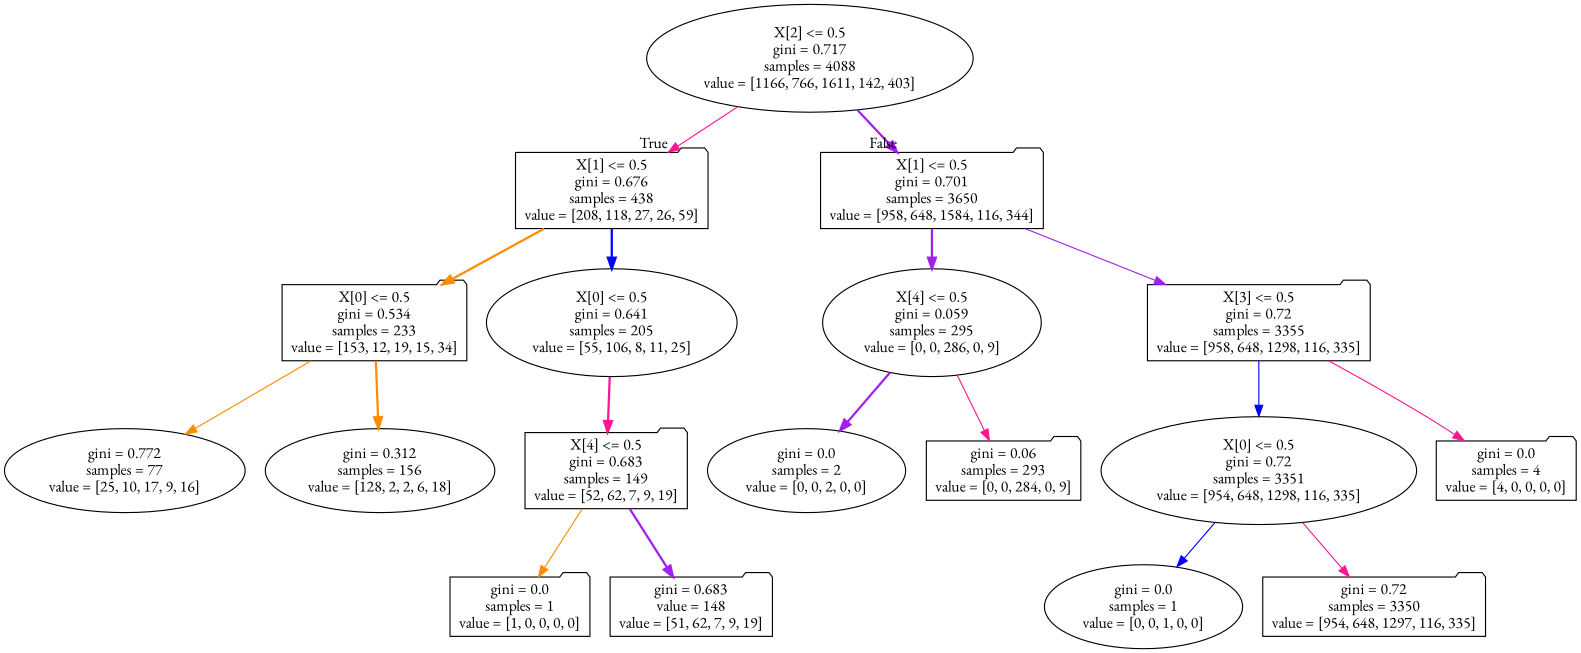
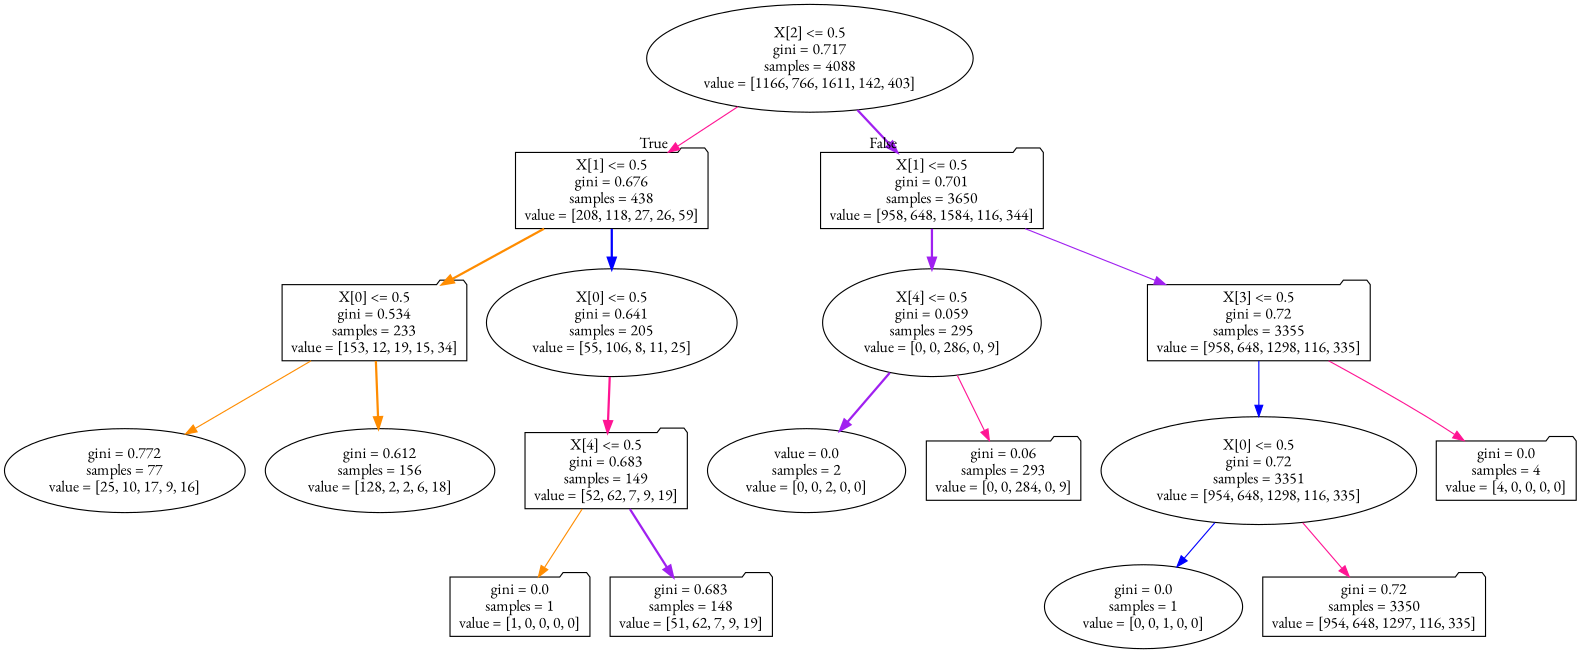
  digraph {
    fontname="EB Garamond"
    node [fontname="EB Garamond" shape=folder]
    edge [color=deeppink fontname="EB Garamond" style=solid]
    n1 [label="X[2] <= 0.5\ngini = 0.717\nsamples = 4088\nvalue = [1166, 766, 1611, 142, 403]" shape=ellipse]
    n2 [label="X[1] <= 0.5\ngini = 0.676\nsamples = 438\nvalue = [208, 118, 27, 26, 59]"]
    n3 [label="X[1] <= 0.5\ngini = 0.701\nsamples = 3650\nvalue = [958, 648, 1584, 116, 344]"]
    n4 [label="X[0] <= 0.5\ngini = 0.534\nsamples = 233\nvalue = [153, 12, 19, 15, 34]"]
    n5 [label="X[0] <= 0.5\ngini = 0.641\nsamples = 205\nvalue = [55, 106, 8, 11, 25]" shape=ellipse]
    n6 [label="X[4] <= 0.5\ngini = 0.059\nsamples = 295\nvalue = [0, 0, 286, 0, 9]" shape=ellipse]
    n7 [label="X[3] <= 0.5\ngini = 0.72\nsamples = 3355\nvalue = [958, 648, 1298, 116, 335]"]
    n8 [label="gini = 0.772\nsamples = 77\nvalue = [25, 10, 17, 9, 16]" shape=ellipse]
-   n9 [label="gini = 0.312\nsamples = 156\nvalue = [128, 2, 2, 6, 18]" shape=ellipse]
+   n9 [label="gini = 0.612\nsamples = 156\nvalue = [128, 2, 2, 6, 18]" shape=ellipse]
    n10 [label="X[4] <= 0.5\ngini = 0.683\nsamples = 149\nvalue = [52, 62, 7, 9, 19]"]
    n11 [label="gini = 0.0\nsamples = 1\nvalue = [1, 0, 0, 0, 0]"]
-   n12 [label="gini = 0.683\nvalue = 148\nvalue = [51, 62, 7, 9, 19]"]
-   n13 [label="gini = 0.0\nsamples = 2\nvalue = [0, 0, 2, 0, 0]" shape=ellipse]
+   n12 [label="gini = 0.683\nsamples = 148\nvalue = [51, 62, 7, 9, 19]"]
+   n13 [label="value = 0.0\nsamples = 2\nvalue = [0, 0, 2, 0, 0]" shape=ellipse]
    n14 [label="gini = 0.06\nsamples = 293\nvalue = [0, 0, 284, 0, 9]"]
    n15 [label="X[0] <= 0.5\ngini = 0.72\nsamples = 3351\nvalue = [954, 648, 1298, 116, 335]" shape=ellipse]
    n16 [label="gini = 0.0\nsamples = 4\nvalue = [4, 0, 0, 0, 0]"]
    n17 [label="gini = 0.0\nsamples = 1\nvalue = [0, 0, 1, 0, 0]" shape=ellipse]
    n18 [label="gini = 0.72\nsamples = 3350\nvalue = [954, 648, 1297, 116, 335]"]
    n1 -> n2 [headlabel=True labelangle=45 labeldistance=2.5]
    n1 -> n3 [color=purple headlabel=False labelangle=-45 labeldistance=2.5 style=bold]
    n2 -> n4 [color=darkorange style=bold]
    n2 -> n5 [color=blue style=bold]
    n3 -> n6 [color=purple style=bold]
    n3 -> n7 [color=purple]
    n4 -> n8 [color=darkorange]
    n4 -> n9 [color=darkorange style=bold]
    n5 -> n10 [style=bold]
    n6 -> n13 [color=purple style=bold]
    n6 -> n14
    n7 -> n15 [color=blue]
    n7 -> n16
    n10 -> n11 [color=darkorange]
    n10 -> n12 [color=purple style=bold]
    n15 -> n17 [color=blue]
    n15 -> n18
  }
